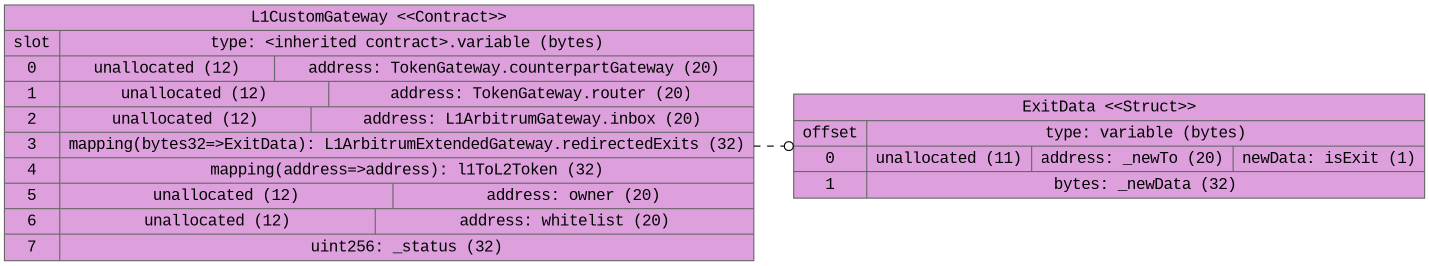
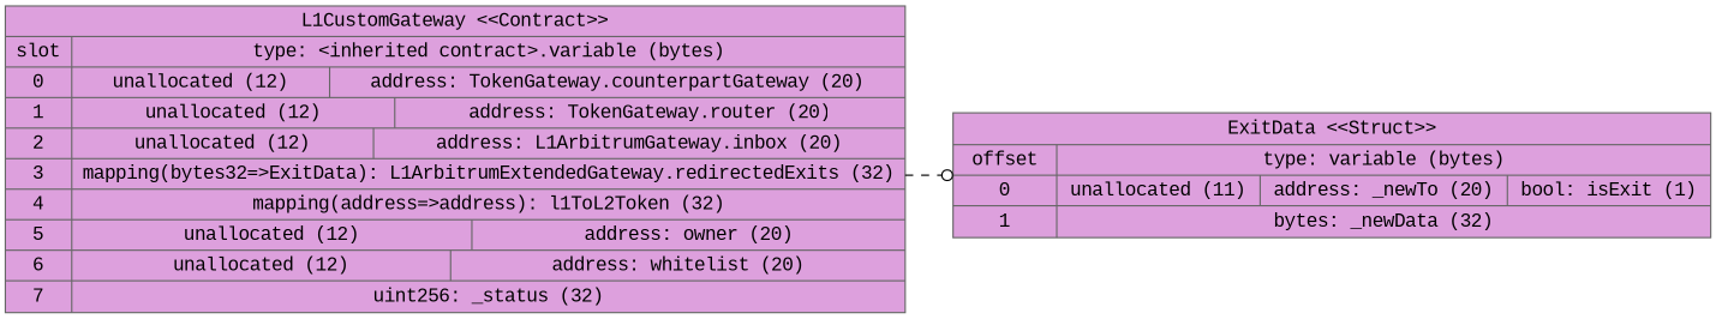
  digraph {
    arrowhead=open
    bgcolor=white
    rankdir=LR
    node [color=gray40 fillcolor=plum fontcolor=black fontname="Courier New" shape=record style=filled]
    n1 [label="L1CustomGateway \<\<Contract\>\>\n | {{ slot | 0 | 1 | 2 | 3 | 4 | 5 | 6 | 7} | { type: \<inherited contract\>.variable (bytes) | {  unallocated (12)  |  address: TokenGateway.counterpartGateway (20) } | {  unallocated (12)  |  address: TokenGateway.router (20) } | {  unallocated (12)  |  address: L1ArbitrumGateway.inbox (20) } | { <7> mapping\(bytes32=\>ExitData\): L1ArbitrumExtendedGateway.redirectedExits (32) } | {  mapping\(address=\>address\): l1ToL2Token (32) } | {  unallocated (12)  |  address: owner (20) } | {  unallocated (12)  |  address: whitelist (20) } | {  uint256: _status (32) }}}"]
-   n2 [label="ExitData \<\<Struct\>\>\n | {{ offset | 0 | 1} | { type: variable (bytes) | {  unallocated (11)  |  address: _newTo (20)  |  newData: isExit (1) } | {  bytes: _newData (32) }}}"]
+   n2 [label="ExitData \<\<Struct\>\>\n | {{ offset | 0 | 1} | { type: variable (bytes) | {  unallocated (11)  |  address: _newTo (20)  |  bool: isExit (1) } | {  bytes: _newData (32) }}}"]
    n1 -> n2 [color=black tailport=7 style=dashed arrowhead=odot]
  }
